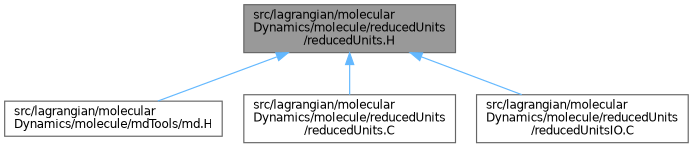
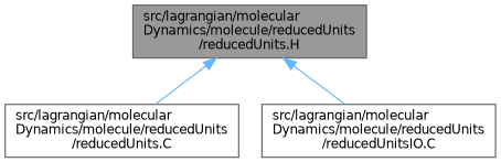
  digraph {
    fontname="DejaVu Sans"
    node [color=grey40 fillcolor=white fontname="DejaVu Sans" fontsize=10 shape=box style=filled]
    edge [color=steelblue1 dir=back fontname="DejaVu Sans" fontsize=10 labelfontname=Helvetica labelfontsize=10 style=solid]
    n1 [color=gray40 fillcolor=grey60 fontcolor=black height=0.2 label="src/lagrangian/molecular\lDynamics/molecule/reducedUnits\l/reducedUnits.H" width=0.4]
-   n2 [height=0.2 label="src/lagrangian/molecular\lDynamics/molecule/mdTools/md.H" width=0.4]
    n3 [height=0.2 label="src/lagrangian/molecular\lDynamics/molecule/reducedUnits\l/reducedUnits.C" width=0.4]
    n4 [height=0.2 label="src/lagrangian/molecular\lDynamics/molecule/reducedUnits\l/reducedUnitsIO.C" width=0.4]
-   n1 -> n2
    n1 -> n3
    n1 -> n4
  }
